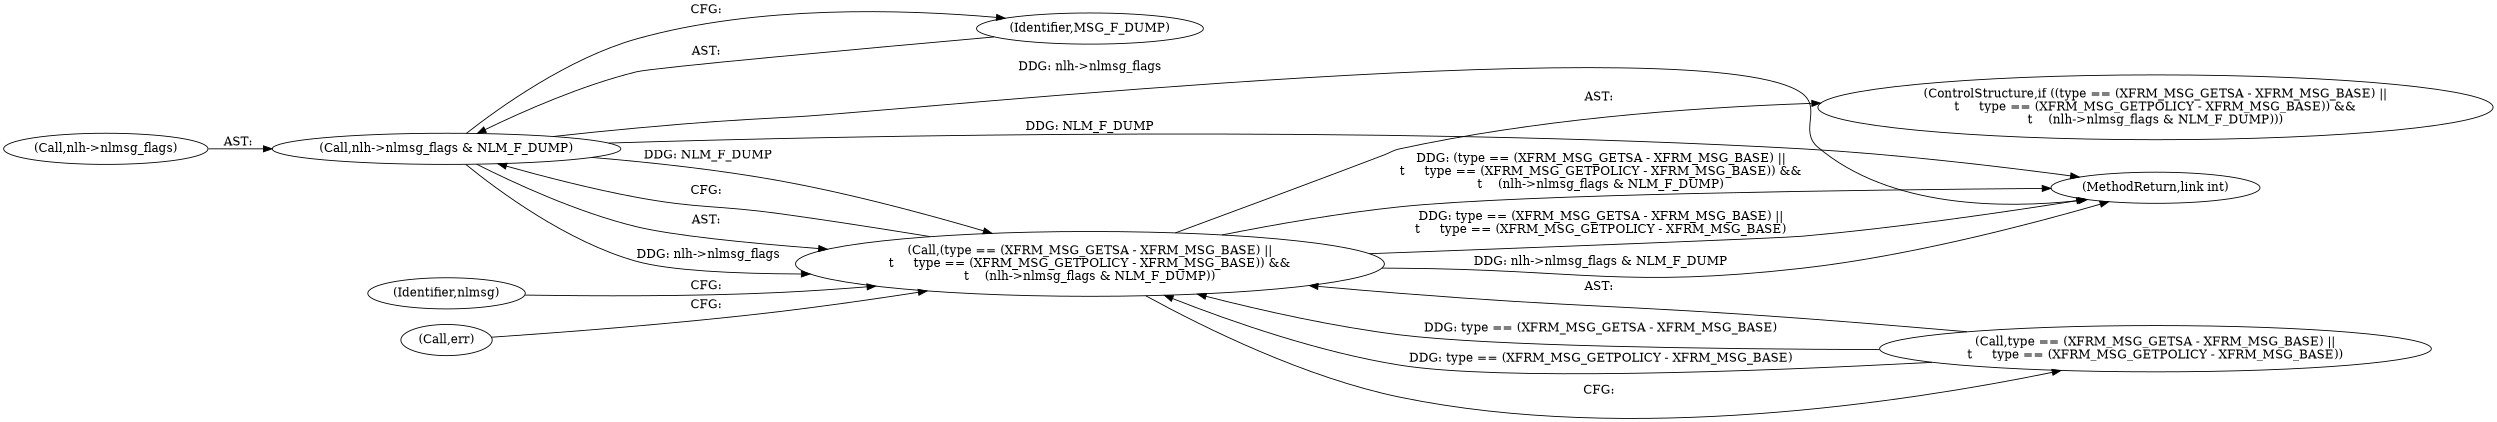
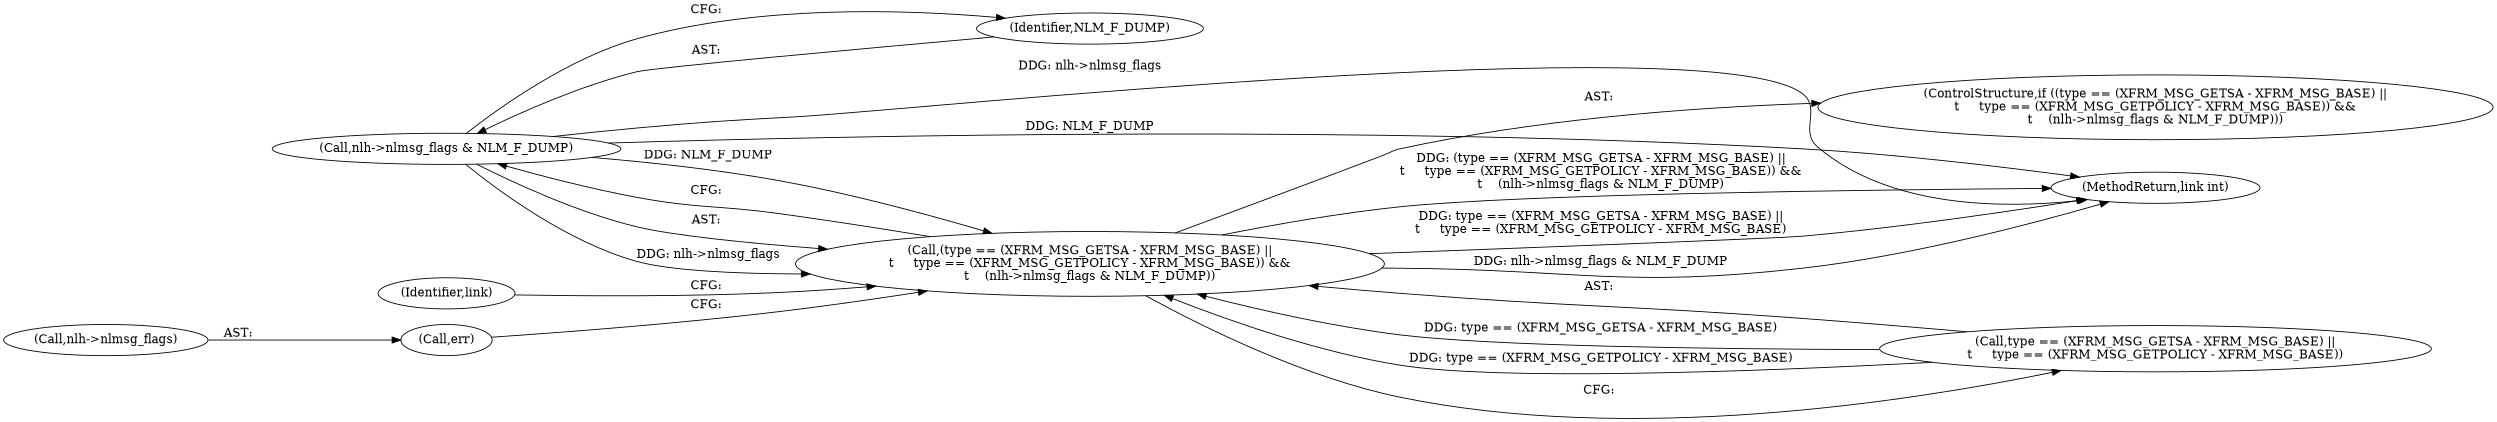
  digraph {
    rankdir=LR
    n1 [label="(Call,nlh->nlmsg_flags & NLM_F_DUMP)"]
    n2 [label="(Call,(type == (XFRM_MSG_GETSA - XFRM_MSG_BASE) ||\n\t     type == (XFRM_MSG_GETPOLICY - XFRM_MSG_BASE)) &&\n\t    (nlh->nlmsg_flags & NLM_F_DUMP))"]
    n3 [label="(MethodReturn,link int)"]
-   n4 [label="(Identifier,MSG_F_DUMP)"]
+   n4 [label="(Identifier,NLM_F_DUMP)"]
    n5 [label="(Call,type == (XFRM_MSG_GETSA - XFRM_MSG_BASE) ||\n\t     type == (XFRM_MSG_GETPOLICY - XFRM_MSG_BASE))"]
    n6 [label="(ControlStructure,if ((type == (XFRM_MSG_GETSA - XFRM_MSG_BASE) ||\n\t     type == (XFRM_MSG_GETPOLICY - XFRM_MSG_BASE)) &&\n\t    (nlh->nlmsg_flags & NLM_F_DUMP)))"]
-   n7 [label="(Identifier,nlmsg)"]
+   n7 [label="(Identifier,link)"]
    n8 [label="(Call,err)"]
    n9 [label="(Call,nlh->nlmsg_flags)"]
    n1 -> n2 [label="AST: "]
    n1 -> n2 [label="DDG: nlh->nlmsg_flags"]
    n1 -> n2 [label="DDG: NLM_F_DUMP"]
    n1 -> n3 [label="DDG: NLM_F_DUMP"]
    n1 -> n3 [label="DDG: nlh->nlmsg_flags"]
    n1 -> n4 [label="CFG: "]
    n2 -> n1 [label="CFG: "]
    n2 -> n3 [label="DDG: (type == (XFRM_MSG_GETSA - XFRM_MSG_BASE) ||\n\t     type == (XFRM_MSG_GETPOLICY - XFRM_MSG_BASE)) &&\n\t    (nlh->nlmsg_flags & NLM_F_DUMP)"]
    n2 -> n3 [label="DDG: type == (XFRM_MSG_GETSA - XFRM_MSG_BASE) ||\n\t     type == (XFRM_MSG_GETPOLICY - XFRM_MSG_BASE)"]
    n2 -> n3 [label="DDG: nlh->nlmsg_flags & NLM_F_DUMP"]
    n2 -> n5 [label="CFG: "]
    n2 -> n6 [label="AST: "]
    n4 -> n1 [label="AST: "]
    n5 -> n2 [label="AST: "]
    n5 -> n2 [label="DDG: type == (XFRM_MSG_GETSA - XFRM_MSG_BASE)"]
    n5 -> n2 [label="DDG: type == (XFRM_MSG_GETPOLICY - XFRM_MSG_BASE)"]
    n7 -> n2 [label="CFG: "]
    n8 -> n2 [label="CFG: "]
-   n9 -> n1 [label="AST: "]
+   n9 -> n8 [label="AST: "]
  }
